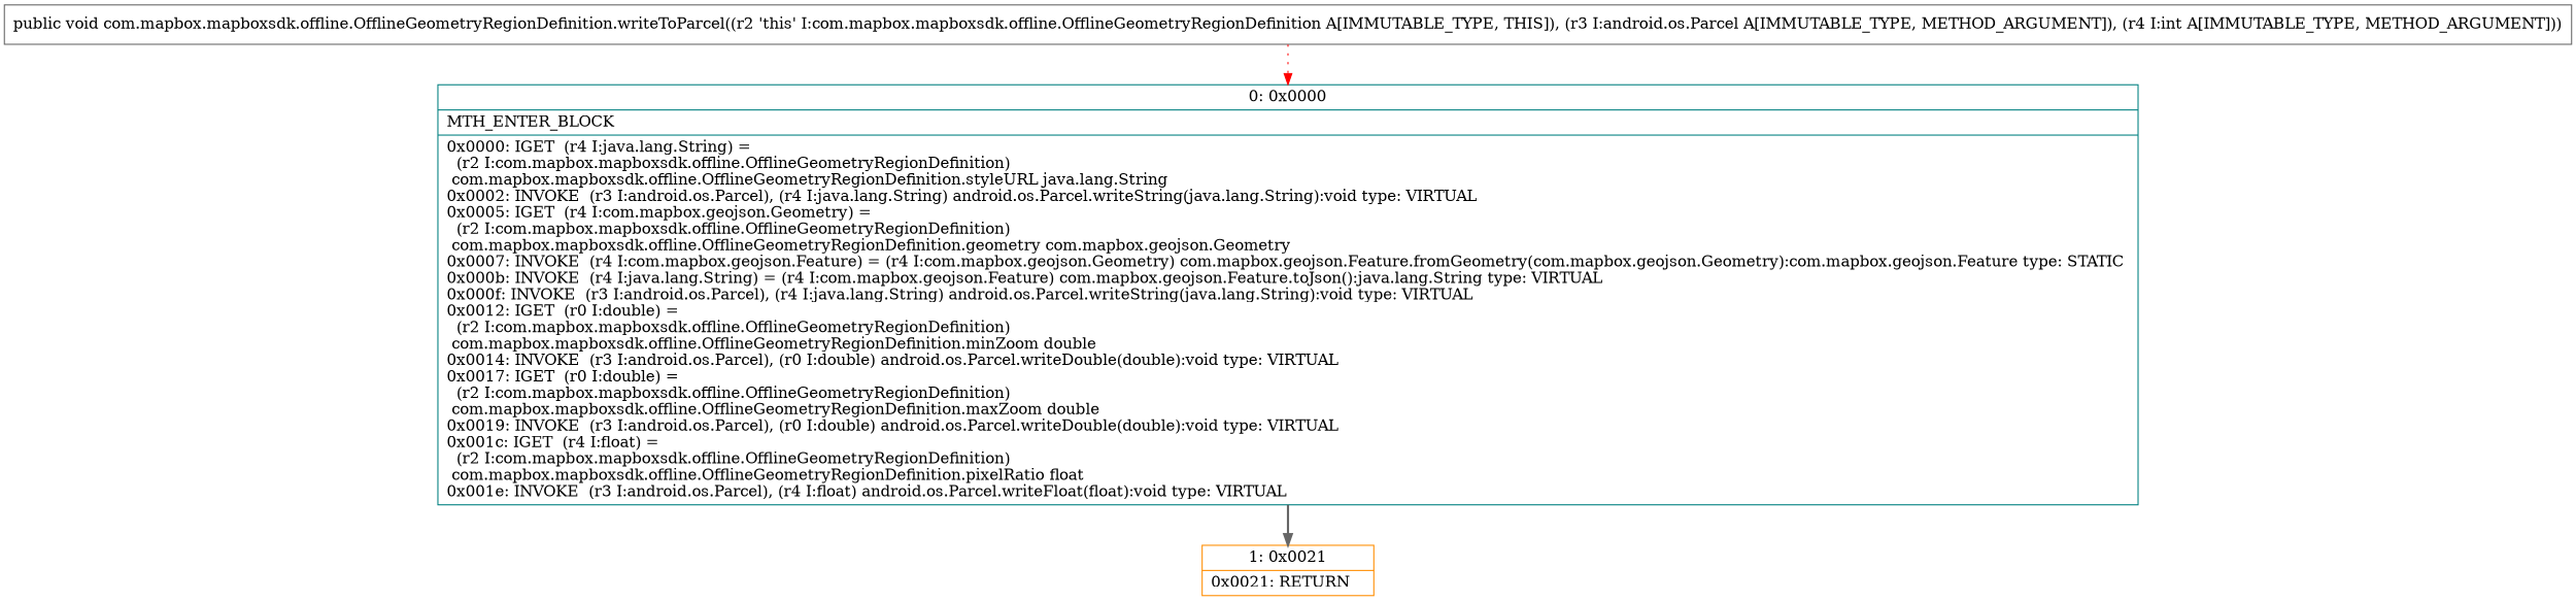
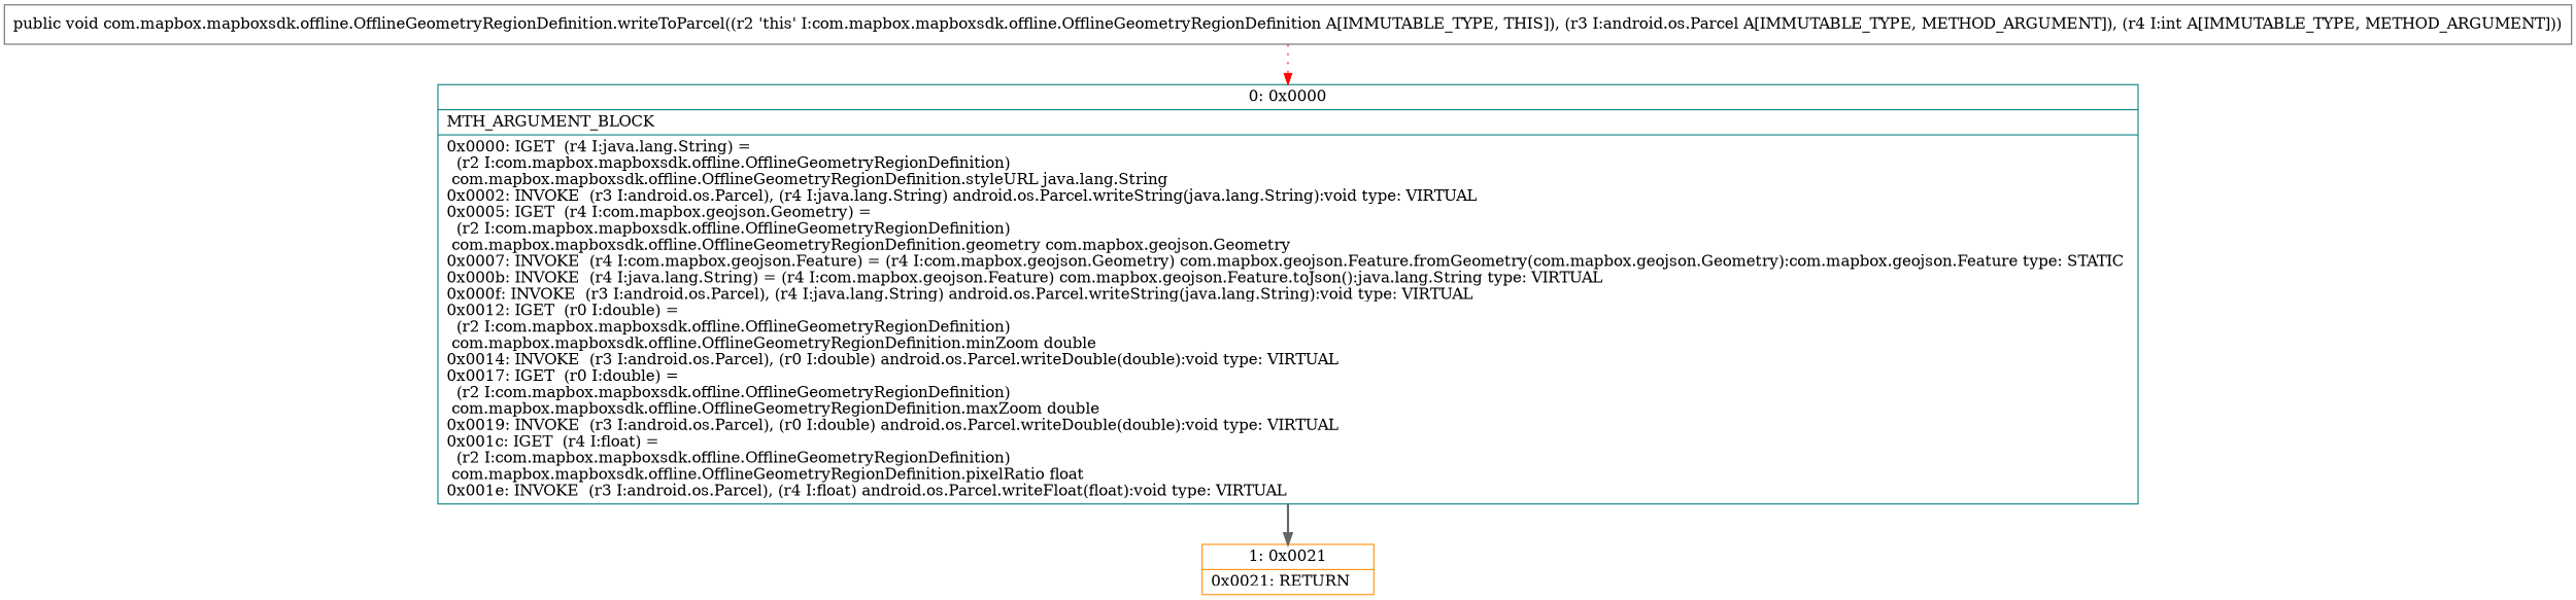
  digraph {
    node [shape=record]
-   n1 [label="{0\:\ 0x0000|MTH_ENTER_BLOCK\l|0x0000: IGET  (r4 I:java.lang.String) = \l  (r2 I:com.mapbox.mapboxsdk.offline.OfflineGeometryRegionDefinition)\l com.mapbox.mapboxsdk.offline.OfflineGeometryRegionDefinition.styleURL java.lang.String \l0x0002: INVOKE  (r3 I:android.os.Parcel), (r4 I:java.lang.String) android.os.Parcel.writeString(java.lang.String):void type: VIRTUAL \l0x0005: IGET  (r4 I:com.mapbox.geojson.Geometry) = \l  (r2 I:com.mapbox.mapboxsdk.offline.OfflineGeometryRegionDefinition)\l com.mapbox.mapboxsdk.offline.OfflineGeometryRegionDefinition.geometry com.mapbox.geojson.Geometry \l0x0007: INVOKE  (r4 I:com.mapbox.geojson.Feature) = (r4 I:com.mapbox.geojson.Geometry) com.mapbox.geojson.Feature.fromGeometry(com.mapbox.geojson.Geometry):com.mapbox.geojson.Feature type: STATIC \l0x000b: INVOKE  (r4 I:java.lang.String) = (r4 I:com.mapbox.geojson.Feature) com.mapbox.geojson.Feature.toJson():java.lang.String type: VIRTUAL \l0x000f: INVOKE  (r3 I:android.os.Parcel), (r4 I:java.lang.String) android.os.Parcel.writeString(java.lang.String):void type: VIRTUAL \l0x0012: IGET  (r0 I:double) = \l  (r2 I:com.mapbox.mapboxsdk.offline.OfflineGeometryRegionDefinition)\l com.mapbox.mapboxsdk.offline.OfflineGeometryRegionDefinition.minZoom double \l0x0014: INVOKE  (r3 I:android.os.Parcel), (r0 I:double) android.os.Parcel.writeDouble(double):void type: VIRTUAL \l0x0017: IGET  (r0 I:double) = \l  (r2 I:com.mapbox.mapboxsdk.offline.OfflineGeometryRegionDefinition)\l com.mapbox.mapboxsdk.offline.OfflineGeometryRegionDefinition.maxZoom double \l0x0019: INVOKE  (r3 I:android.os.Parcel), (r0 I:double) android.os.Parcel.writeDouble(double):void type: VIRTUAL \l0x001c: IGET  (r4 I:float) = \l  (r2 I:com.mapbox.mapboxsdk.offline.OfflineGeometryRegionDefinition)\l com.mapbox.mapboxsdk.offline.OfflineGeometryRegionDefinition.pixelRatio float \l0x001e: INVOKE  (r3 I:android.os.Parcel), (r4 I:float) android.os.Parcel.writeFloat(float):void type: VIRTUAL \l}" color=teal]
+   n1 [label="{0\:\ 0x0000|MTH_ARGUMENT_BLOCK\l|0x0000: IGET  (r4 I:java.lang.String) = \l  (r2 I:com.mapbox.mapboxsdk.offline.OfflineGeometryRegionDefinition)\l com.mapbox.mapboxsdk.offline.OfflineGeometryRegionDefinition.styleURL java.lang.String \l0x0002: INVOKE  (r3 I:android.os.Parcel), (r4 I:java.lang.String) android.os.Parcel.writeString(java.lang.String):void type: VIRTUAL \l0x0005: IGET  (r4 I:com.mapbox.geojson.Geometry) = \l  (r2 I:com.mapbox.mapboxsdk.offline.OfflineGeometryRegionDefinition)\l com.mapbox.mapboxsdk.offline.OfflineGeometryRegionDefinition.geometry com.mapbox.geojson.Geometry \l0x0007: INVOKE  (r4 I:com.mapbox.geojson.Feature) = (r4 I:com.mapbox.geojson.Geometry) com.mapbox.geojson.Feature.fromGeometry(com.mapbox.geojson.Geometry):com.mapbox.geojson.Feature type: STATIC \l0x000b: INVOKE  (r4 I:java.lang.String) = (r4 I:com.mapbox.geojson.Feature) com.mapbox.geojson.Feature.toJson():java.lang.String type: VIRTUAL \l0x000f: INVOKE  (r3 I:android.os.Parcel), (r4 I:java.lang.String) android.os.Parcel.writeString(java.lang.String):void type: VIRTUAL \l0x0012: IGET  (r0 I:double) = \l  (r2 I:com.mapbox.mapboxsdk.offline.OfflineGeometryRegionDefinition)\l com.mapbox.mapboxsdk.offline.OfflineGeometryRegionDefinition.minZoom double \l0x0014: INVOKE  (r3 I:android.os.Parcel), (r0 I:double) android.os.Parcel.writeDouble(double):void type: VIRTUAL \l0x0017: IGET  (r0 I:double) = \l  (r2 I:com.mapbox.mapboxsdk.offline.OfflineGeometryRegionDefinition)\l com.mapbox.mapboxsdk.offline.OfflineGeometryRegionDefinition.maxZoom double \l0x0019: INVOKE  (r3 I:android.os.Parcel), (r0 I:double) android.os.Parcel.writeDouble(double):void type: VIRTUAL \l0x001c: IGET  (r4 I:float) = \l  (r2 I:com.mapbox.mapboxsdk.offline.OfflineGeometryRegionDefinition)\l com.mapbox.mapboxsdk.offline.OfflineGeometryRegionDefinition.pixelRatio float \l0x001e: INVOKE  (r3 I:android.os.Parcel), (r4 I:float) android.os.Parcel.writeFloat(float):void type: VIRTUAL \l}" color=teal]
    n2 [label="{1\:\ 0x0021|0x0021: RETURN   \l}" color=darkorange]
    n3 [label="{public void com.mapbox.mapboxsdk.offline.OfflineGeometryRegionDefinition.writeToParcel((r2 'this' I:com.mapbox.mapboxsdk.offline.OfflineGeometryRegionDefinition A[IMMUTABLE_TYPE, THIS]), (r3 I:android.os.Parcel A[IMMUTABLE_TYPE, METHOD_ARGUMENT]), (r4 I:int A[IMMUTABLE_TYPE, METHOD_ARGUMENT])) }" color=gray40]
    n1 -> n2 [color=gray40 style=bold]
    n3 -> n1 [color=red style=dotted]
  }
